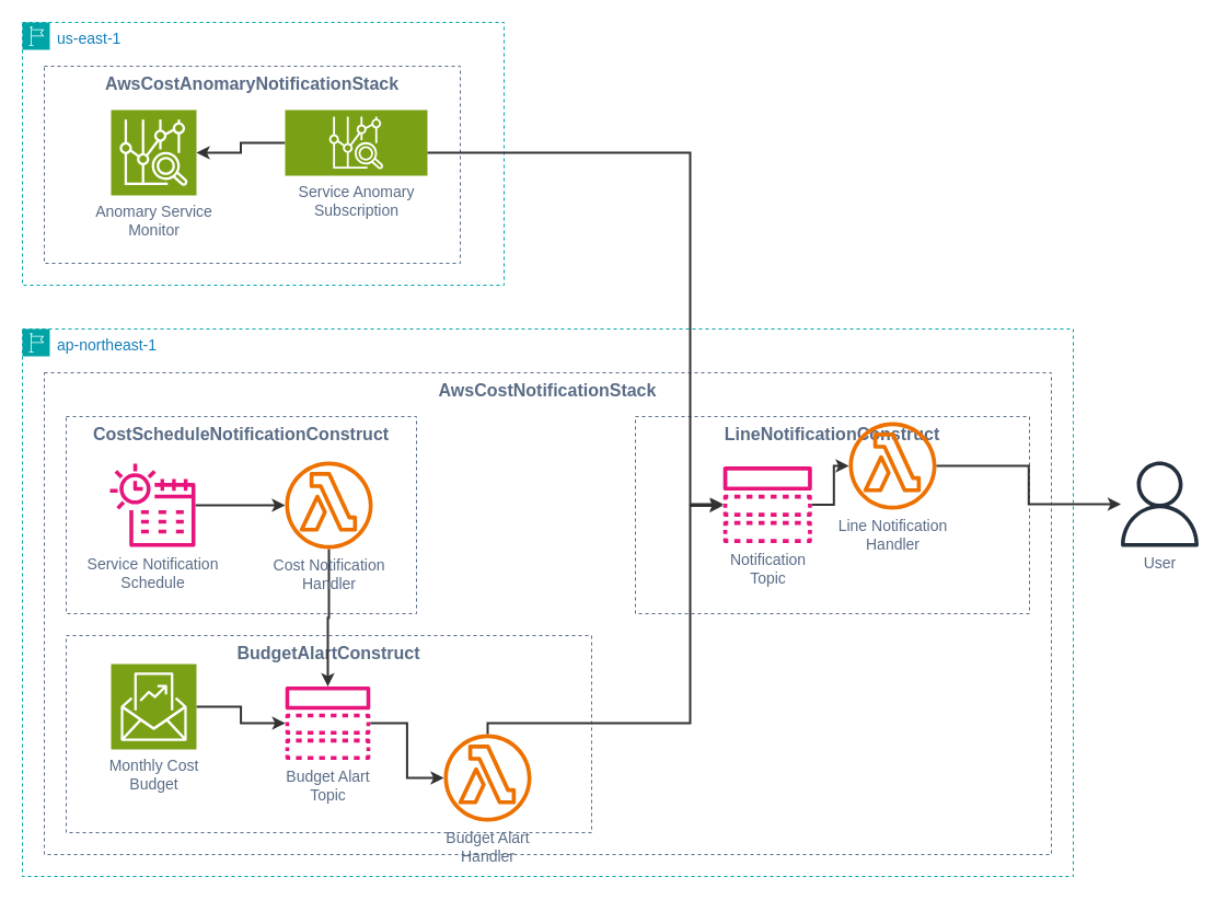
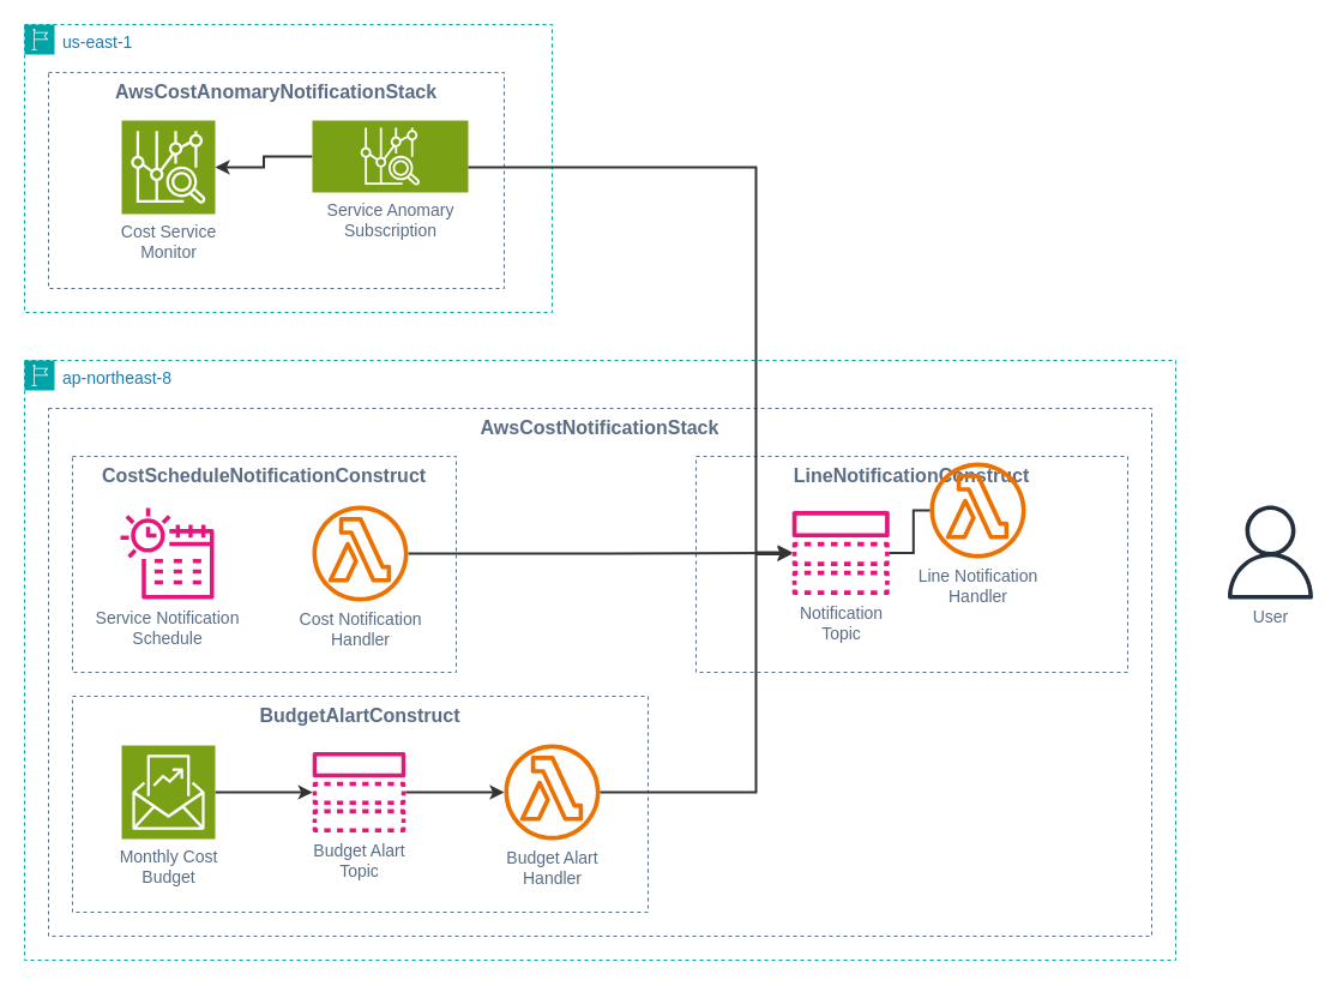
  <mxCell id="0" />
  <mxCell id="1" parent="0" />
- <mxCell id="2" value="&lt;font style=&quot;font-size: 14px;&quot;&gt;ap-northeast-1&lt;/font&gt;" style="points=[[0,0],[0.25,0],[0.5,0],[0.75,0],[1,0],[1,0.25],[1,0.5],[1,0.75],[1,1],[0.75,1],[0.5,1],[0.25,1],[0,1],[0,0.75],[0,0.5],[0,0.25]];outlineConnect=0;gradientColor=none;html=1;whiteSpace=wrap;fontSize=12;fontStyle=0;container=1;pointerEvents=0;collapsible=0;recursiveResize=0;shape=mxgraph.aws4.group;grIcon=mxgraph.aws4.group_region;strokeColor=#00A4A6;fillColor=none;verticalAlign=top;align=left;spacingLeft=30;fontColor=#147EBA;dashed=1;" parent="1" vertex="1"><mxGeometry x="20" y="300" width="960" height="500" as="geometry" /></mxCell>
+ <mxCell id="2" value="&lt;font style=&quot;font-size: 14px;&quot;&gt;ap-northeast-8&lt;/font&gt;" style="points=[[0,0],[0.25,0],[0.5,0],[0.75,0],[1,0],[1,0.25],[1,0.5],[1,0.75],[1,1],[0.75,1],[0.5,1],[0.25,1],[0,1],[0,0.75],[0,0.5],[0,0.25]];outlineConnect=0;gradientColor=none;html=1;whiteSpace=wrap;fontSize=12;fontStyle=0;container=1;pointerEvents=0;collapsible=0;recursiveResize=0;shape=mxgraph.aws4.group;grIcon=mxgraph.aws4.group_region;strokeColor=#00A4A6;fillColor=none;verticalAlign=top;align=left;spacingLeft=30;fontColor=#147EBA;dashed=1;" parent="1" vertex="1"><mxGeometry x="20" y="300" width="960" height="500" as="geometry" /></mxCell>
  <mxCell id="3" value="&lt;b&gt;&lt;font style=&quot;font-size: 16px;&quot;&gt;AwsCostNotificationStack&lt;/font&gt;&lt;/b&gt;" style="fillColor=none;strokeColor=#5A6C86;dashed=1;verticalAlign=top;fontStyle=0;fontColor=#5A6C86;whiteSpace=wrap;html=1;" parent="2" vertex="1"><mxGeometry x="20" y="40" width="920" height="440" as="geometry" /></mxCell>
  <mxCell id="4" value="" style="group" parent="2" vertex="1" connectable="0"><mxGeometry x="560" y="80" width="360" height="180" as="geometry" /></mxCell>
  <mxCell id="5" value="&lt;font style=&quot;font-size: 16px;&quot;&gt;&lt;b&gt;LineNotificationConstruct&lt;/b&gt;&lt;/font&gt;" style="fillColor=none;strokeColor=#5A6C86;dashed=1;verticalAlign=top;fontStyle=0;fontColor=#5A6C86;whiteSpace=wrap;html=1;" parent="4" vertex="1"><mxGeometry width="360" height="180" as="geometry" /></mxCell>
  <mxCell id="6" value="&lt;font color=&quot;#5a6c86&quot; style=&quot;font-size: 14px;&quot;&gt;Line Notification&lt;/font&gt;&lt;div style=&quot;font-size: 14px;&quot;&gt;&lt;font color=&quot;#5a6c86&quot; style=&quot;font-size: 14px;&quot;&gt;Handler&lt;/font&gt;&lt;/div&gt;" style="sketch=0;outlineConnect=0;fontColor=#232F3E;gradientColor=none;fillColor=#ED7100;strokeColor=none;dashed=0;verticalLabelPosition=bottom;verticalAlign=top;align=center;html=1;fontSize=12;fontStyle=0;aspect=fixed;pointerEvents=1;shape=mxgraph.aws4.lambda_function;" parent="4" vertex="1"><mxGeometry x="195" y="5" width="80" height="80" as="geometry" /></mxCell>
  <mxCell id="7" value="&lt;font color=&quot;#5a6c86&quot; style=&quot;font-size: 14px;&quot;&gt;Notification&lt;/font&gt;&lt;div style=&quot;font-size: 14px;&quot;&gt;&lt;font color=&quot;#5a6c86&quot; style=&quot;font-size: 14px;&quot;&gt;Topic&lt;/font&gt;&lt;/div&gt;" style="sketch=0;outlineConnect=0;fontColor=#232F3E;gradientColor=none;fillColor=#E7157B;strokeColor=none;dashed=0;verticalLabelPosition=bottom;verticalAlign=top;align=center;html=1;fontSize=12;fontStyle=0;aspect=fixed;pointerEvents=1;shape=mxgraph.aws4.topic;" parent="4" vertex="1"><mxGeometry x="80" y="45.5" width="81.49" height="70" as="geometry" /></mxCell>
- <mxCell id="8" style="edgeStyle=orthogonalEdgeStyle;rounded=0;orthogonalLoop=1;jettySize=auto;html=1;strokeWidth=2;strokeColor=#333333;" parent="4" source="7" target="6" edge="1"><mxGeometry relative="1" as="geometry" /></mxCell>
+ <mxCell id="8" style="edgeStyle=orthogonalEdgeStyle;rounded=0;orthogonalLoop=1;jettySize=auto;html=1;strokeWidth=2;strokeColor=#333333;endArrow=none;" parent="4" source="7" target="6" edge="1"><mxGeometry relative="1" as="geometry" /></mxCell>
  <mxCell id="9" value="&lt;font style=&quot;font-size: 16px;&quot;&gt;&lt;b&gt;CostScheduleNotificationConstruct&lt;/b&gt;&lt;/font&gt;" style="fillColor=none;strokeColor=#5A6C86;dashed=1;verticalAlign=top;fontStyle=0;fontColor=#5A6C86;whiteSpace=wrap;html=1;" parent="2" vertex="1"><mxGeometry x="40" y="80" width="320" height="180" as="geometry" /></mxCell>
  <mxCell id="10" value="&lt;font style=&quot;font-size: 16px;&quot;&gt;&lt;b&gt;BudgetAlartConstruct&lt;/b&gt;&lt;/font&gt;" style="fillColor=none;strokeColor=#5A6C86;dashed=1;verticalAlign=top;fontStyle=0;fontColor=#5A6C86;whiteSpace=wrap;html=1;" parent="2" vertex="1"><mxGeometry x="40" y="280" width="480" height="180" as="geometry" /></mxCell>
  <mxCell id="11" style="edgeStyle=orthogonalEdgeStyle;rounded=0;orthogonalLoop=1;jettySize=auto;html=1;strokeWidth=2;strokeColor=#333333;" parent="2" source="12" target="17" edge="1"><mxGeometry relative="1" as="geometry" /></mxCell>
- <mxCell id="12" value="&lt;font color=&quot;#5a6c86&quot; style=&quot;font-size: 14px;&quot;&gt;Monthly Cost&lt;/font&gt;&lt;div style=&quot;font-size: 14px;&quot;&gt;&lt;font color=&quot;#5a6c86&quot; style=&quot;font-size: 14px;&quot;&gt;Budget&lt;/font&gt;&lt;/div&gt;" style="sketch=0;points=[[0,0,0],[0.25,0,0],[0.5,0,0],[0.75,0,0],[1,0,0],[0,1,0],[0.25,1,0],[0.5,1,0],[0.75,1,0],[1,1,0],[0,0.25,0],[0,0.5,0],[0,0.75,0],[1,0.25,0],[1,0.5,0],[1,0.75,0]];outlineConnect=0;fontColor=#232F3E;fillColor=#7AA116;strokeColor=#ffffff;dashed=0;verticalLabelPosition=bottom;verticalAlign=top;align=center;html=1;fontSize=12;fontStyle=0;aspect=fixed;shape=mxgraph.aws4.resourceIcon;resIcon=mxgraph.aws4.budgets_2;" parent="2" vertex="1"><mxGeometry x="81" y="306" width="78" height="78" as="geometry" /></mxCell>
- <mxCell id="13" style="edgeStyle=orthogonalEdgeStyle;rounded=0;orthogonalLoop=1;jettySize=auto;html=1;strokeWidth=2;strokeColor=#333333;" parent="2" source="14" target="19" edge="1"><mxGeometry relative="1" as="geometry" /></mxCell>
+ <mxCell id="12" value="&lt;font color=&quot;#5a6c86&quot; style=&quot;font-size: 14px;&quot;&gt;Monthly Cost&lt;/font&gt;&lt;div style=&quot;font-size: 14px;&quot;&gt;&lt;font color=&quot;#5a6c86&quot; style=&quot;font-size: 14px;&quot;&gt;Budget&lt;/font&gt;&lt;/div&gt;" style="sketch=0;points=[[0,0,0],[0.25,0,0],[0.5,0,0],[0.75,0,0],[1,0,0],[0,1,0],[0.25,1,0],[0.5,1,0],[0.75,1,0],[1,1,0],[0,0.25,0],[0,0.5,0],[0,0.75,0],[1,0.25,0],[1,0.5,0],[1,0.75,0]];outlineConnect=0;fontColor=#232F3E;fillColor=#7AA116;strokeColor=#ffffff;dashed=0;verticalLabelPosition=bottom;verticalAlign=top;align=center;html=1;fontSize=12;fontStyle=0;aspect=fixed;shape=mxgraph.aws4.resourceIcon;resIcon=mxgraph.aws4.budgets_2;" parent="2" vertex="1"><mxGeometry x="81" y="321" width="78" height="78" as="geometry" /></mxCell>
  <mxCell id="14" value="&lt;font color=&quot;#5a6c86&quot; style=&quot;font-size: 14px;&quot;&gt;Service&amp;nbsp;&lt;span style=&quot;background-color: initial;&quot;&gt;Notification&lt;/span&gt;&lt;/font&gt;&lt;div style=&quot;font-size: 14px;&quot;&gt;&lt;span style=&quot;background-color: initial;&quot;&gt;&lt;font color=&quot;#5a6c86&quot; style=&quot;font-size: 14px;&quot;&gt;Schedule&lt;/font&gt;&lt;/span&gt;&lt;/div&gt;" style="sketch=0;outlineConnect=0;fontColor=#232F3E;gradientColor=none;fillColor=#E7157B;strokeColor=none;dashed=0;verticalLabelPosition=bottom;verticalAlign=top;align=center;html=1;fontSize=12;fontStyle=0;aspect=fixed;pointerEvents=1;shape=mxgraph.aws4.eventbridge_scheduler;" parent="2" vertex="1"><mxGeometry x="80" y="122" width="78" height="78" as="geometry" /></mxCell>
- <mxCell id="15" value="&lt;font color=&quot;#5a6c86&quot; style=&quot;font-size: 14px;&quot;&gt;Budget Alart&lt;/font&gt;&lt;div style=&quot;font-size: 14px;&quot;&gt;&lt;font color=&quot;#5a6c86&quot; style=&quot;font-size: 14px;&quot;&gt;Handler&lt;/font&gt;&lt;/div&gt;" style="sketch=0;outlineConnect=0;fontColor=#232F3E;gradientColor=none;fillColor=#ED7100;strokeColor=none;dashed=0;verticalLabelPosition=bottom;verticalAlign=top;align=center;html=1;fontSize=12;fontStyle=0;aspect=fixed;pointerEvents=1;shape=mxgraph.aws4.lambda_function;" parent="2" vertex="1"><mxGeometry x="385" y="370" width="80" height="80" as="geometry" /></mxCell>
+ <mxCell id="15" value="&lt;font color=&quot;#5a6c86&quot; style=&quot;font-size: 14px;&quot;&gt;Budget Alart&lt;/font&gt;&lt;div style=&quot;font-size: 14px;&quot;&gt;&lt;font color=&quot;#5a6c86&quot; style=&quot;font-size: 14px;&quot;&gt;Handler&lt;/font&gt;&lt;/div&gt;" style="sketch=0;outlineConnect=0;fontColor=#232F3E;gradientColor=none;fillColor=#ED7100;strokeColor=none;dashed=0;verticalLabelPosition=bottom;verticalAlign=top;align=center;html=1;fontSize=12;fontStyle=0;aspect=fixed;pointerEvents=1;shape=mxgraph.aws4.lambda_function;" parent="2" vertex="1"><mxGeometry x="400" y="320" width="80" height="80" as="geometry" /></mxCell>
  <mxCell id="16" style="edgeStyle=orthogonalEdgeStyle;rounded=0;orthogonalLoop=1;jettySize=auto;html=1;strokeWidth=2;strokeColor=#333333;" parent="2" source="17" target="15" edge="1"><mxGeometry relative="1" as="geometry" /></mxCell>
  <mxCell id="17" value="&lt;font color=&quot;#5a6c86&quot; style=&quot;font-size: 14px;&quot;&gt;Budget Alart&lt;/font&gt;&lt;div style=&quot;font-size: 14px;&quot;&gt;&lt;font color=&quot;#5a6c86&quot; style=&quot;font-size: 14px;&quot;&gt;Topic&lt;/font&gt;&lt;/div&gt;" style="sketch=0;outlineConnect=0;fontColor=#232F3E;gradientColor=none;fillColor=#E7157B;strokeColor=none;dashed=0;verticalLabelPosition=bottom;verticalAlign=top;align=center;html=1;fontSize=12;fontStyle=0;aspect=fixed;pointerEvents=1;shape=mxgraph.aws4.topic;" parent="2" vertex="1"><mxGeometry x="240" y="326.5" width="78" height="67" as="geometry" /></mxCell>
- <mxCell id="18" style="edgeStyle=orthogonalEdgeStyle;rounded=0;orthogonalLoop=1;jettySize=auto;html=1;strokeWidth=2;strokeColor=#333333;" parent="2" source="19" target="17" edge="1"><mxGeometry relative="1" as="geometry" /></mxCell>
+ <mxCell id="18" style="edgeStyle=orthogonalEdgeStyle;rounded=0;orthogonalLoop=1;jettySize=auto;html=1;strokeWidth=2;strokeColor=#333333;" parent="2" source="19" target="7" edge="1"><mxGeometry relative="1" as="geometry" /></mxCell>
  <mxCell id="19" value="&lt;font color=&quot;#5a6c86&quot; style=&quot;font-size: 14px;&quot;&gt;Cost Notification&lt;/font&gt;&lt;div style=&quot;font-size: 14px;&quot;&gt;&lt;font color=&quot;#5a6c86&quot; style=&quot;font-size: 14px;&quot;&gt;Handler&lt;/font&gt;&lt;/div&gt;" style="sketch=0;outlineConnect=0;fontColor=#232F3E;gradientColor=none;fillColor=#ED7100;strokeColor=none;dashed=0;verticalLabelPosition=bottom;verticalAlign=top;align=center;html=1;fontSize=12;fontStyle=0;aspect=fixed;pointerEvents=1;shape=mxgraph.aws4.lambda_function;" parent="2" vertex="1"><mxGeometry x="240" y="121" width="80" height="80" as="geometry" /></mxCell>
  <mxCell id="20" style="edgeStyle=orthogonalEdgeStyle;rounded=0;orthogonalLoop=1;jettySize=auto;html=1;entryX=-0.003;entryY=0.514;entryDx=0;entryDy=0;entryPerimeter=0;strokeWidth=2;strokeColor=#333333;" parent="2" source="15" target="7" edge="1"><mxGeometry relative="1" as="geometry"><Array as="points"><mxPoint x="610" y="360" /><mxPoint x="610" y="162" /></Array></mxGeometry></mxCell>
  <mxCell id="21" value="&lt;font style=&quot;font-size: 14px;&quot;&gt;us-east-1&lt;/font&gt;&lt;div style=&quot;font-size: 14px;&quot;&gt;&lt;br&gt;&lt;/div&gt;" style="points=[[0,0],[0.25,0],[0.5,0],[0.75,0],[1,0],[1,0.25],[1,0.5],[1,0.75],[1,1],[0.75,1],[0.5,1],[0.25,1],[0,1],[0,0.75],[0,0.5],[0,0.25]];outlineConnect=0;gradientColor=none;html=1;whiteSpace=wrap;fontSize=12;fontStyle=0;container=1;pointerEvents=0;collapsible=0;recursiveResize=0;shape=mxgraph.aws4.group;grIcon=mxgraph.aws4.group_region;strokeColor=#00A4A6;fillColor=none;verticalAlign=top;align=left;spacingLeft=30;fontColor=#147EBA;dashed=1;" parent="1" vertex="1"><mxGeometry x="20" y="20" width="440" height="240" as="geometry" /></mxCell>
  <mxCell id="22" value="&lt;font style=&quot;font-size: 16px;&quot;&gt;&lt;b&gt;AwsCostAnomaryNotificationStack&lt;/b&gt;&lt;/font&gt;" style="fillColor=none;strokeColor=#5A6C86;dashed=1;verticalAlign=top;fontStyle=0;fontColor=#5A6C86;whiteSpace=wrap;html=1;" parent="21" vertex="1"><mxGeometry x="20" y="40" width="380" height="180" as="geometry" /></mxCell>
- <mxCell id="23" value="&lt;font color=&quot;#5a6c86&quot; style=&quot;font-size: 14px;&quot;&gt;Anomary Service&lt;/font&gt;&lt;div style=&quot;font-size: 14px;&quot;&gt;&lt;font color=&quot;#5a6c86&quot; style=&quot;font-size: 14px;&quot;&gt;Monitor&lt;/font&gt;&lt;/div&gt;" style="sketch=0;points=[[0,0,0],[0.25,0,0],[0.5,0,0],[0.75,0,0],[1,0,0],[0,1,0],[0.25,1,0],[0.5,1,0],[0.75,1,0],[1,1,0],[0,0.25,0],[0,0.5,0],[0,0.75,0],[1,0.25,0],[1,0.5,0],[1,0.75,0]];outlineConnect=0;fontColor=#232F3E;fillColor=#7AA116;strokeColor=#ffffff;dashed=0;verticalLabelPosition=bottom;verticalAlign=top;align=center;html=1;fontSize=12;fontStyle=0;aspect=fixed;shape=mxgraph.aws4.resourceIcon;resIcon=mxgraph.aws4.cost_explorer;" parent="21" vertex="1"><mxGeometry x="81" y="80" width="78" height="78" as="geometry" /></mxCell>
+ <mxCell id="23" value="&lt;font color=&quot;#5a6c86&quot; style=&quot;font-size: 14px;&quot;&gt;Cost Service&lt;/font&gt;&lt;div style=&quot;font-size: 14px;&quot;&gt;&lt;font color=&quot;#5a6c86&quot; style=&quot;font-size: 14px;&quot;&gt;Monitor&lt;/font&gt;&lt;/div&gt;" style="sketch=0;points=[[0,0,0],[0.25,0,0],[0.5,0,0],[0.75,0,0],[1,0,0],[0,1,0],[0.25,1,0],[0.5,1,0],[0.75,1,0],[1,1,0],[0,0.25,0],[0,0.5,0],[0,0.75,0],[1,0.25,0],[1,0.5,0],[1,0.75,0]];outlineConnect=0;fontColor=#232F3E;fillColor=#7AA116;strokeColor=#ffffff;dashed=0;verticalLabelPosition=bottom;verticalAlign=top;align=center;html=1;fontSize=12;fontStyle=0;aspect=fixed;shape=mxgraph.aws4.resourceIcon;resIcon=mxgraph.aws4.cost_explorer;" parent="21" vertex="1"><mxGeometry x="81" y="80" width="78" height="78" as="geometry" /></mxCell>
  <mxCell id="24" style="edgeStyle=orthogonalEdgeStyle;rounded=0;orthogonalLoop=1;jettySize=auto;html=1;strokeWidth=2;strokeColor=#333333;" parent="21" source="25" target="23" edge="1"><mxGeometry relative="1" as="geometry" /></mxCell>
  <mxCell id="25" value="&lt;font color=&quot;#5a6c86&quot; style=&quot;font-size: 14px;&quot;&gt;Service Anomary&lt;/font&gt;&lt;div style=&quot;font-size: 14px;&quot;&gt;&lt;font color=&quot;#5a6c86&quot; style=&quot;font-size: 14px;&quot;&gt;Subscription&lt;/font&gt;&lt;/div&gt;" style="sketch=0;points=[[0,0,0],[0.25,0,0],[0.5,0,0],[0.75,0,0],[1,0,0],[0,1,0],[0.25,1,0],[0.5,1,0],[0.75,1,0],[1,1,0],[0,0.25,0],[0,0.5,0],[0,0.75,0],[1,0.25,0],[1,0.5,0],[1,0.75,0]];outlineConnect=0;fontColor=#232F3E;fillColor=#7AA116;strokeColor=#ffffff;dashed=0;verticalLabelPosition=bottom;verticalAlign=top;align=center;html=1;fontSize=12;fontStyle=0;aspect=fixed;shape=mxgraph.aws4.resourceIcon;resIcon=mxgraph.aws4.cost_explorer;" parent="21" vertex="1"><mxGeometry x="240" y="80" width="130" height="60" as="geometry" /></mxCell>
  <mxCell id="26" style="edgeStyle=orthogonalEdgeStyle;rounded=0;orthogonalLoop=1;jettySize=auto;html=1;strokeWidth=2;strokeColor=#333333;" parent="1" source="25" target="7" edge="1"><mxGeometry relative="1" as="geometry"><Array as="points"><mxPoint x="630" y="139" /><mxPoint x="630" y="460" /></Array></mxGeometry></mxCell>
  <mxCell id="27" value="&lt;font color=&quot;#5a6c86&quot; style=&quot;font-size: 14px;&quot;&gt;User&lt;/font&gt;" style="sketch=0;outlineConnect=0;fontColor=#232F3E;gradientColor=none;fillColor=#232F3D;strokeColor=none;dashed=0;verticalLabelPosition=bottom;verticalAlign=top;align=center;html=1;fontSize=12;fontStyle=0;aspect=fixed;pointerEvents=1;shape=mxgraph.aws4.user;" parent="1" vertex="1"><mxGeometry x="1020" y="421" width="78" height="78" as="geometry" /></mxCell>
- <mxCell id="28" style="edgeStyle=orthogonalEdgeStyle;rounded=0;orthogonalLoop=1;jettySize=auto;html=1;strokeWidth=2;strokeColor=#333333;" parent="1" source="6" target="27" edge="1"><mxGeometry relative="1" as="geometry" /></mxCell>
